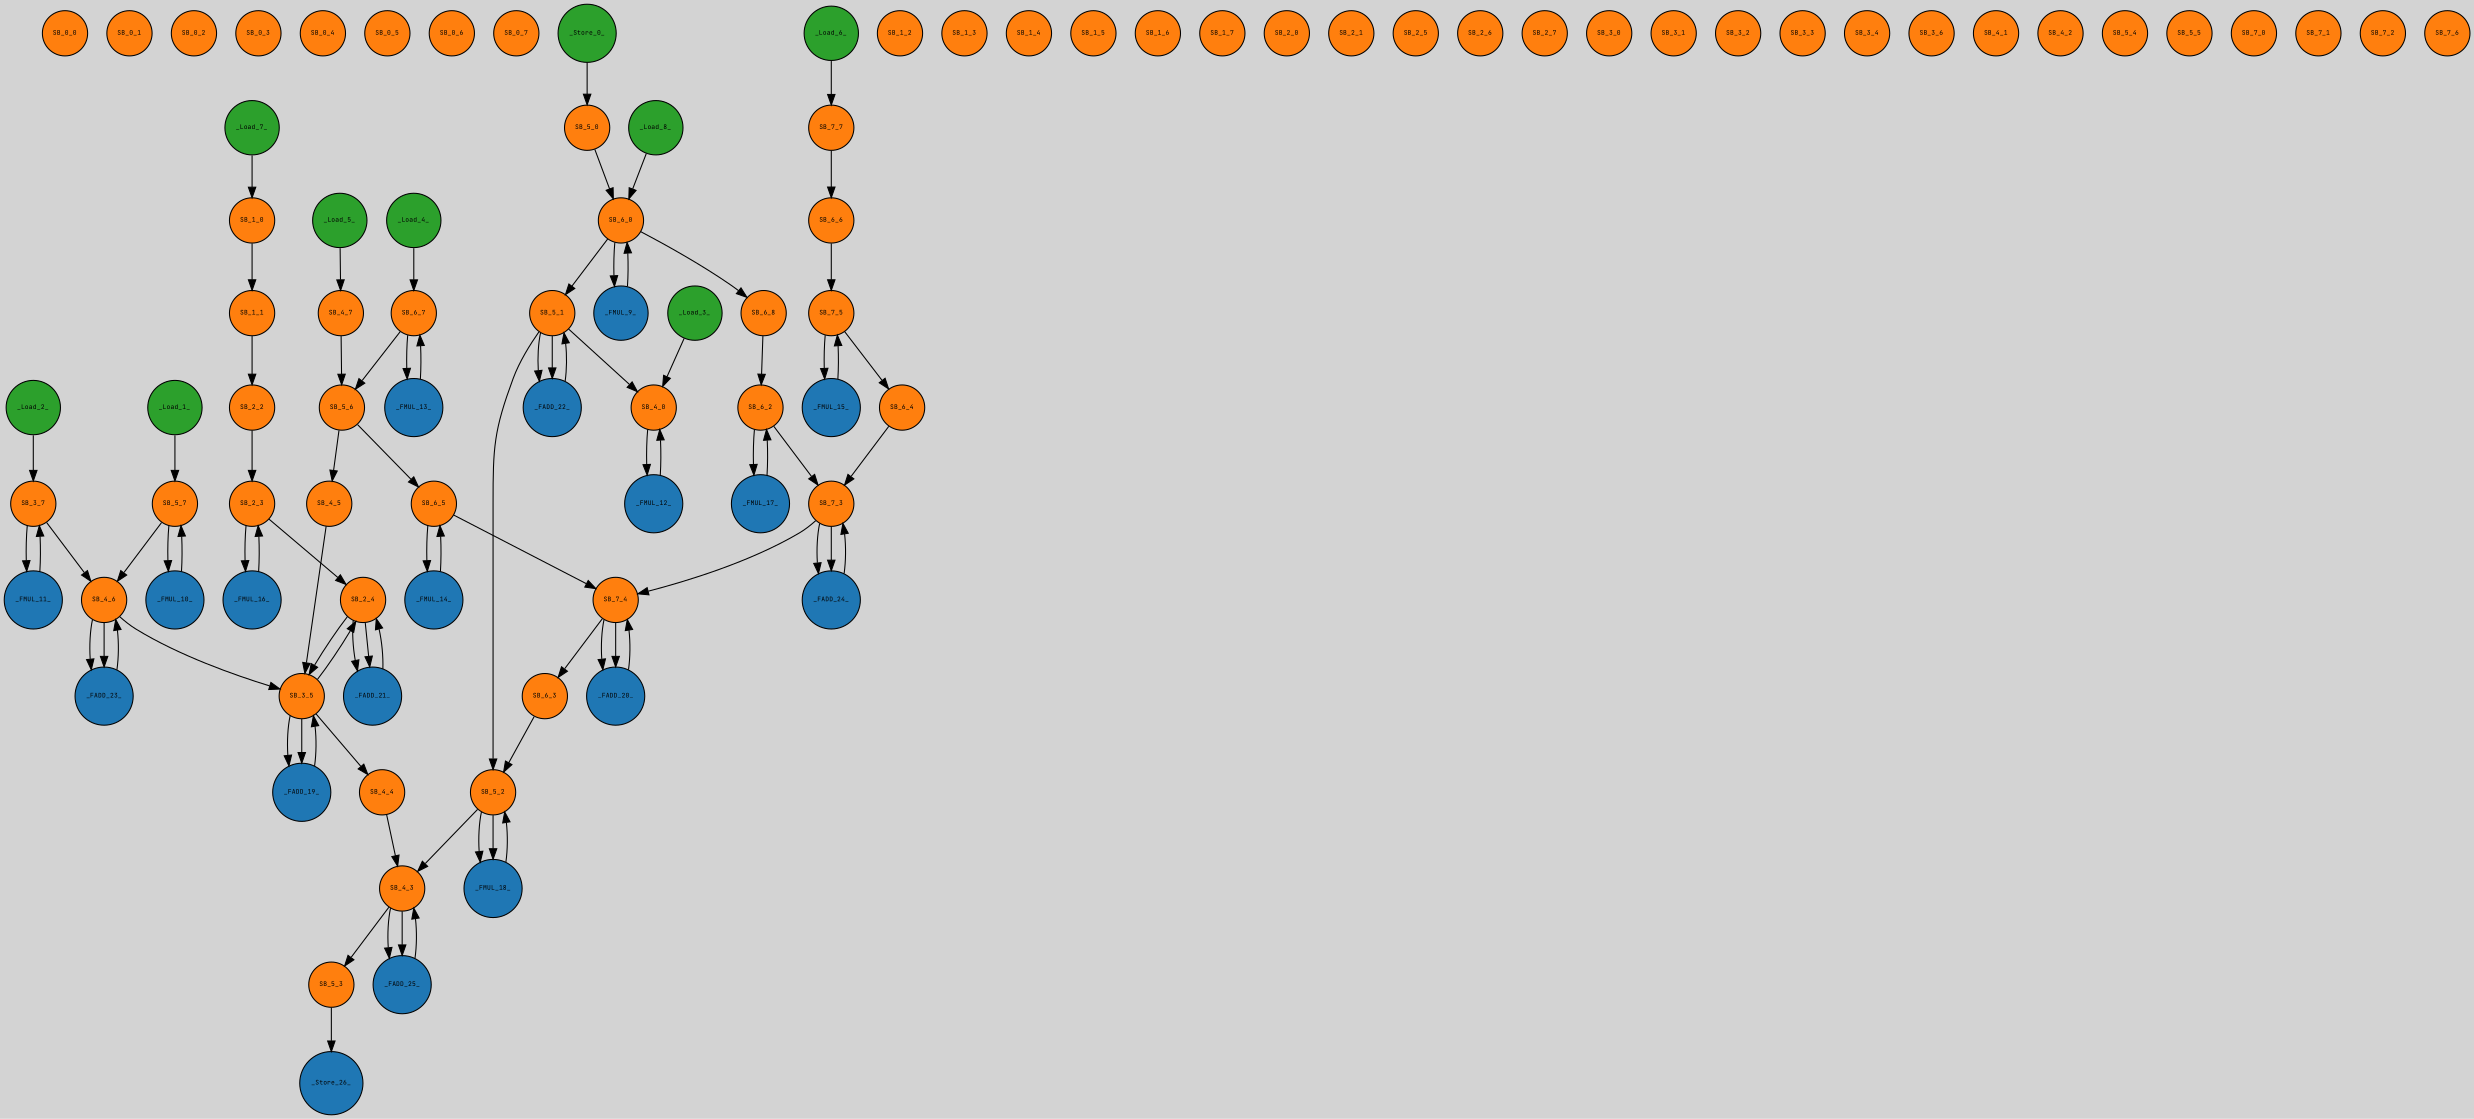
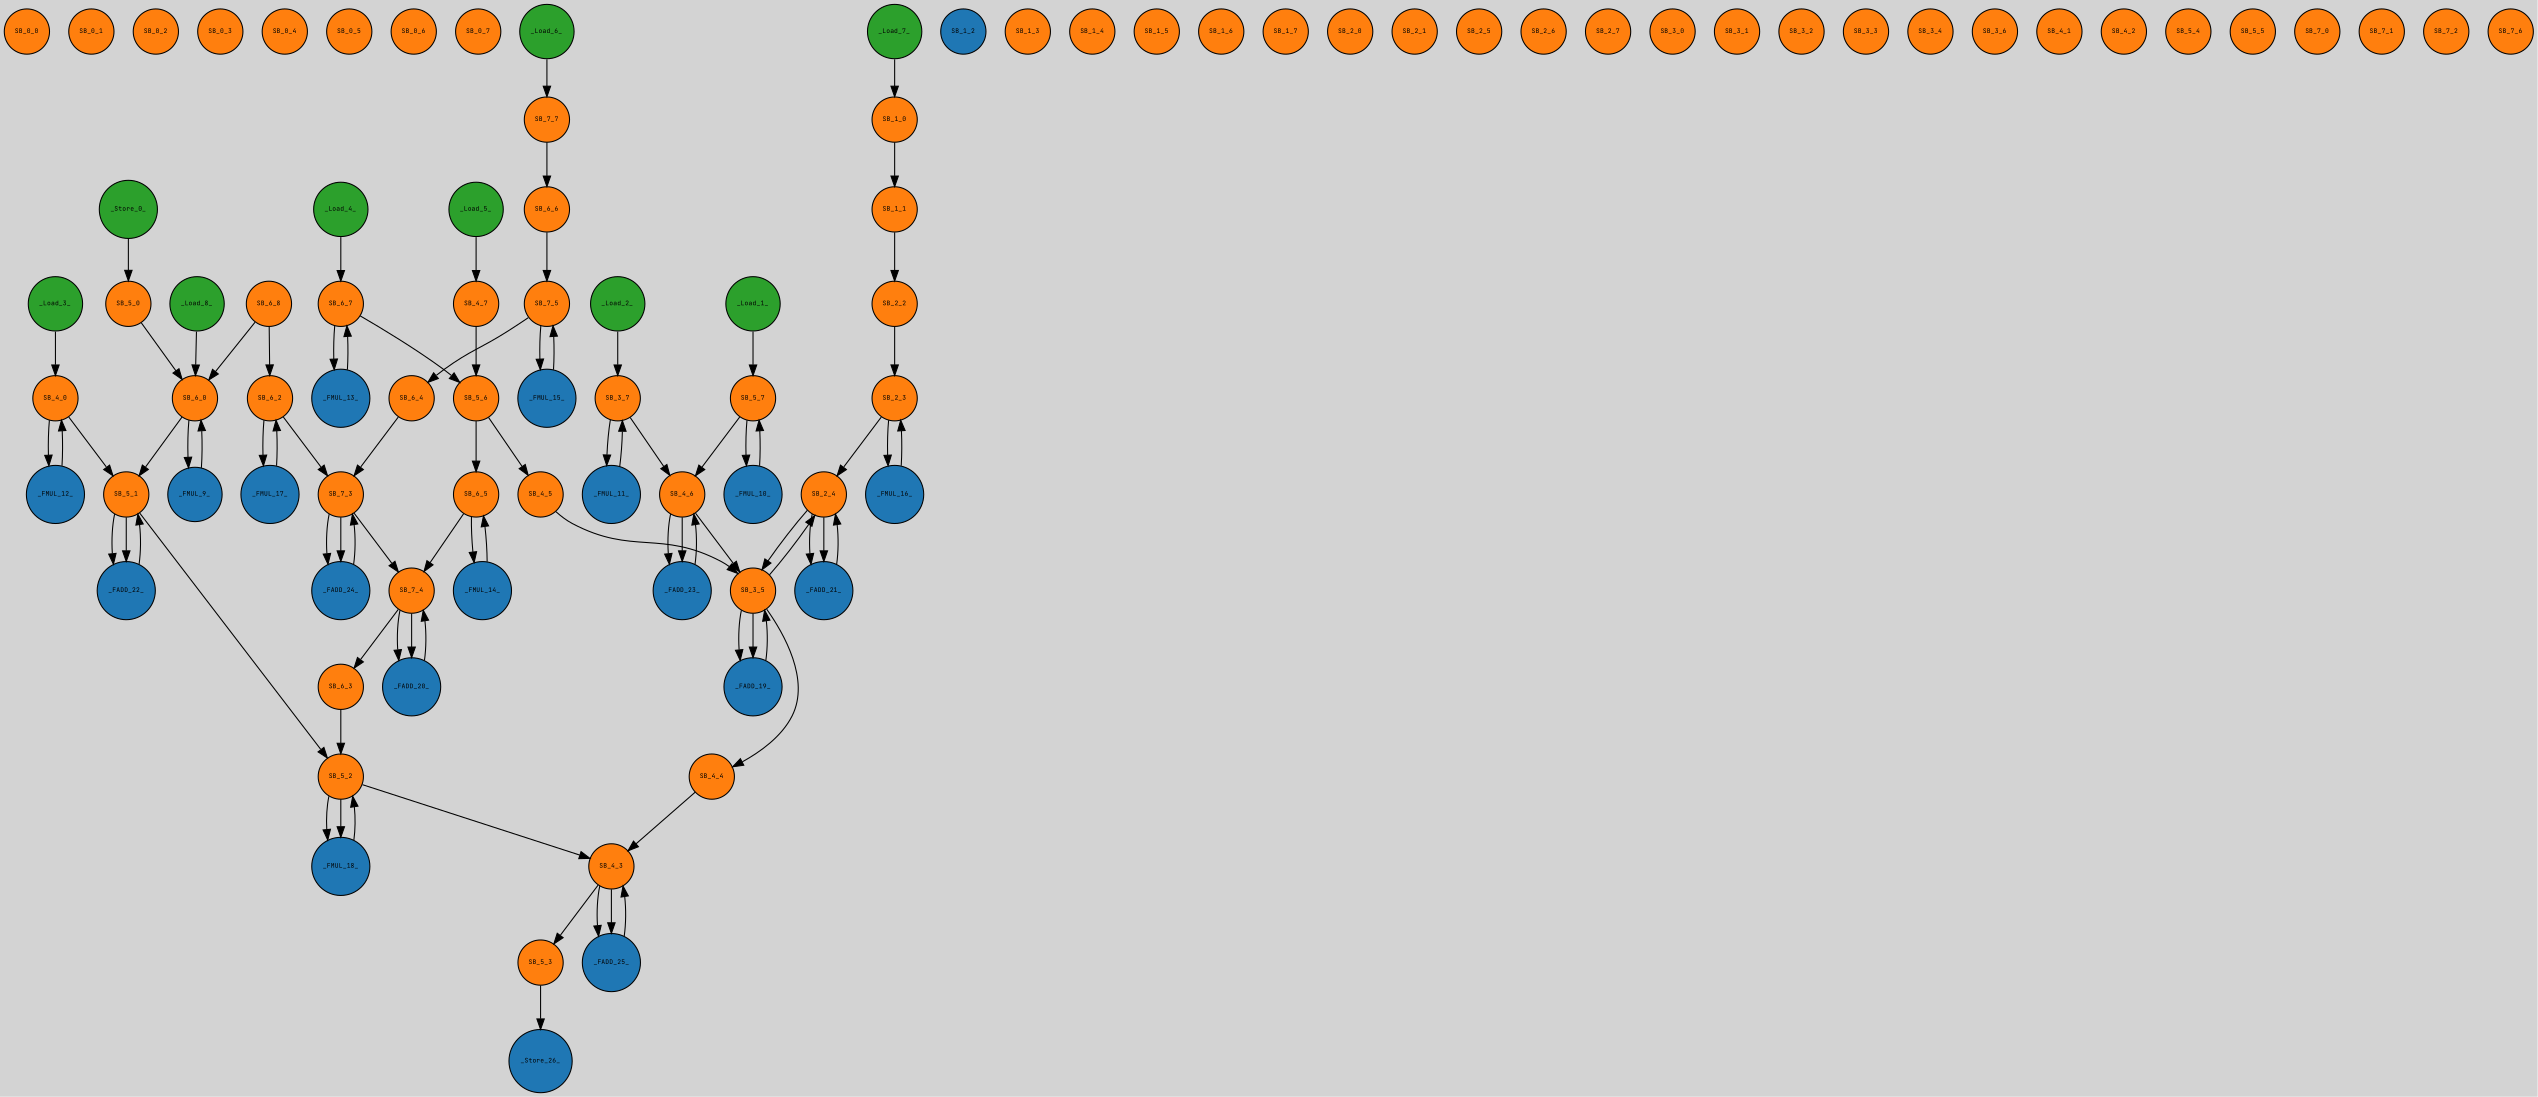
  digraph {
    bgcolor=lightgray
    fontname="JetBrains Mono"
    node [fillcolor="#ff7f0e" fontname="JetBrains Mono" fontsize=6 shape=circle style=filled]
    edge [fontname="JetBrains Mono"]
    SB_0_0
    SB_0_1
    SB_0_2
    SB_0_3
    SB_0_4
    SB_0_5
    SB_0_6
    SB_0_7
    SB_1_0
    SB_1_1
    SB_2_2
    SB_2_3
-   SB_1_2
+   SB_1_2 [fillcolor="#1f77b4"]
    SB_1_3
    SB_1_4
    SB_1_5
    SB_1_6
    SB_1_7
    SB_2_0
    SB_2_1
    SB_2_4
    _FMUL_16_ [fillcolor="#1f77b4"]
    SB_3_5
    _FADD_21_ [fillcolor="#1f77b4"]
    SB_4_4
    _FADD_19_ [fillcolor="#1f77b4"]
    SB_2_5
    SB_2_6
    SB_2_7
    SB_3_0
    SB_3_1
    SB_3_2
    SB_3_3
    SB_3_4
    SB_4_3
    SB_3_6
    SB_3_7
    SB_4_6
    _FMUL_11_ [fillcolor="#1f77b4"]
    _FADD_23_ [fillcolor="#1f77b4"]
    SB_4_0
    SB_5_1
    _FMUL_12_ [fillcolor="#1f77b4"]
    SB_5_2
    _FADD_22_ [fillcolor="#1f77b4"]
    SB_4_1
    SB_4_2
    SB_5_3
    _FADD_25_ [fillcolor="#1f77b4"]
    _Store_26_ [fillcolor="#1f77b4"]
    SB_4_5
    SB_4_7
    SB_5_6
    SB_6_5
    SB_5_0
    SB_6_0
    n57 [label=SB_6_8]
    _FMUL_9_ [fillcolor="#1f77b4"]
    n59 [fillcolor="#1f77b4" label=_FMUL_18_]
    SB_5_4
    SB_5_5
    SB_7_4
    _FMUL_14_ [fillcolor="#1f77b4"]
    SB_5_7
    _FMUL_10_ [fillcolor="#1f77b4"]
    SB_6_2
    SB_7_3
    _FMUL_17_ [fillcolor="#1f77b4"]
    _FADD_24_ [fillcolor="#1f77b4"]
    SB_6_3
    SB_6_4
    _FADD_20_ [fillcolor="#1f77b4"]
    SB_6_6
    SB_7_5
    _FMUL_15_ [fillcolor="#1f77b4"]
    SB_6_7
    _FMUL_13_ [fillcolor="#1f77b4"]
    SB_7_0
    SB_7_1
    SB_7_2
    SB_7_6
    SB_7_7
    n83 [fillcolor="#2ca02c" label=_Store_0_]
    _Load_1_ [fillcolor="#2ca02c"]
    _Load_2_ [fillcolor="#2ca02c"]
    _Load_3_ [fillcolor="#2ca02c"]
    _Load_4_ [fillcolor="#2ca02c"]
    _Load_5_ [fillcolor="#2ca02c"]
    _Load_6_ [fillcolor="#2ca02c"]
    _Load_7_ [fillcolor="#2ca02c"]
    _Load_8_ [fillcolor="#2ca02c"]
    SB_1_0 -> SB_1_1
    SB_1_1 -> SB_2_2
    SB_2_2 -> SB_2_3
    SB_2_3 -> SB_2_4
    SB_2_3 -> _FMUL_16_
    SB_2_4 -> SB_3_5
    SB_2_4 -> _FADD_21_
    SB_2_4 -> _FADD_21_
    _FMUL_16_ -> SB_2_3
    SB_3_5 -> SB_2_4
    SB_3_5 -> SB_4_4
    SB_3_5 -> _FADD_19_
    SB_3_5 -> _FADD_19_
    _FADD_21_ -> SB_2_4
    SB_4_4 -> SB_4_3
    _FADD_19_ -> SB_3_5
    SB_4_3 -> SB_5_3
    SB_4_3 -> _FADD_25_
    SB_4_3 -> _FADD_25_
    SB_3_7 -> SB_4_6
    SB_3_7 -> _FMUL_11_
    SB_4_6 -> SB_3_5
    SB_4_6 -> _FADD_23_
    SB_4_6 -> _FADD_23_
    _FMUL_11_ -> SB_3_7
    _FADD_23_ -> SB_4_6
-   SB_5_1 -> SB_4_0
+   SB_4_0 -> SB_5_1
    SB_4_0 -> _FMUL_12_
    SB_5_1 -> SB_5_2
    SB_5_1 -> _FADD_22_
    SB_5_1 -> _FADD_22_
    _FMUL_12_ -> SB_4_0
    SB_5_2 -> SB_4_3
    SB_5_2 -> n59
    SB_5_2 -> n59
    _FADD_22_ -> SB_5_1
    SB_5_3 -> _Store_26_
    _FADD_25_ -> SB_4_3
    SB_4_5 -> SB_3_5
    SB_4_7 -> SB_5_6
    SB_5_6 -> SB_4_5
    SB_5_6 -> SB_6_5
    SB_6_5 -> SB_7_4
    SB_6_5 -> _FMUL_14_
    SB_5_0 -> SB_6_0
    SB_6_0 -> SB_5_1
-   SB_6_0 -> n57
+   n57 -> SB_6_0
    SB_6_0 -> _FMUL_9_
    n57 -> SB_6_2
    _FMUL_9_ -> SB_6_0
    n59 -> SB_5_2
    SB_7_4 -> SB_6_3
    SB_7_4 -> _FADD_20_
    SB_7_4 -> _FADD_20_
    _FMUL_14_ -> SB_6_5
    SB_5_7 -> SB_4_6
    SB_5_7 -> _FMUL_10_
    _FMUL_10_ -> SB_5_7
    SB_6_2 -> SB_7_3
    SB_6_2 -> _FMUL_17_
    SB_7_3 -> SB_7_4
    SB_7_3 -> _FADD_24_
    SB_7_3 -> _FADD_24_
    _FMUL_17_ -> SB_6_2
    _FADD_24_ -> SB_7_3
    SB_6_3 -> SB_5_2
    SB_6_4 -> SB_7_3
    _FADD_20_ -> SB_7_4
    SB_6_6 -> SB_7_5
    SB_7_5 -> SB_6_4
    SB_7_5 -> _FMUL_15_
    _FMUL_15_ -> SB_7_5
    SB_6_7 -> SB_5_6
    SB_6_7 -> _FMUL_13_
    _FMUL_13_ -> SB_6_7
    SB_7_7 -> SB_6_6
    n83 -> SB_5_0
    _Load_1_ -> SB_5_7
    _Load_2_ -> SB_3_7
    _Load_3_ -> SB_4_0
    _Load_4_ -> SB_6_7
    _Load_5_ -> SB_4_7
    _Load_6_ -> SB_7_7
    _Load_7_ -> SB_1_0
    _Load_8_ -> SB_6_0
  }
